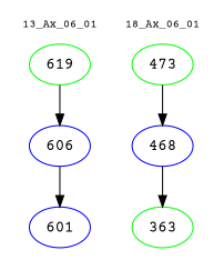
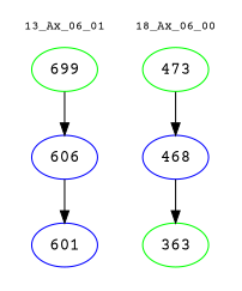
  digraph {
    fontname="Courier Prime"
    node [color=green fontname="Courier Prime"]
    edge [color=black fontname="Courier Prime"]
-   n1 [label=619]
+   n1 [label=699]
    n2 [color=blue label=606]
    n3 [color=blue label=601]
    n4 [label=473]
    n5 [color=blue label=468]
    n6 [label=363]
    subgraph cluster_1 {
      color=white
      fontsize=10
      label="13_Ax_06_01"
      n1
      n2
      n3
    }
    subgraph cluster_2 {
      color=white
      fontsize=10
-     label="18_Ax_06_01"
+     label="18_Ax_06_00"
      n4
      n5
      n6
    }
    n1 -> n2
    n2 -> n3
    n4 -> n5
    n5 -> n6
  }
